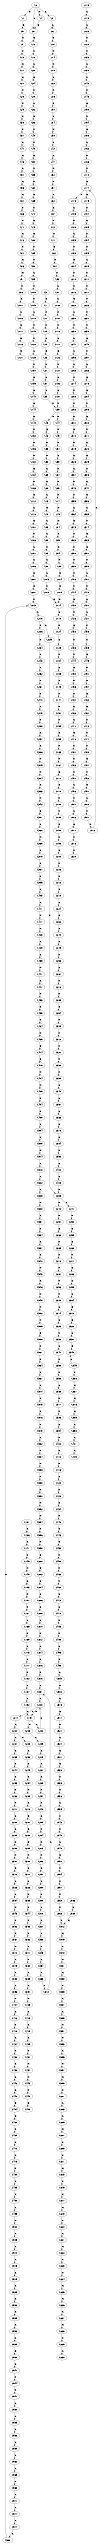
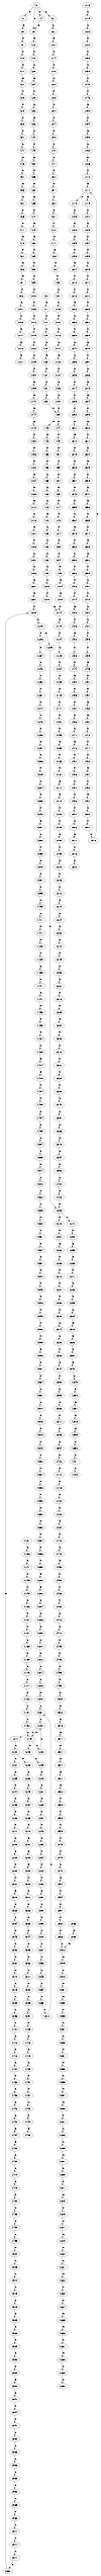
  strict digraph {
    S0
    S1
    S2
    S4
    S8
    S5
    S6
    S3
    S7
    S9
    S10
    S11
    S12
    S13
    S14
    S15
    S16
    S17
    S18
    S19
    S20
    S21
    S22
    S23
    S24
    S25
    S26
    S27
    S28
    S29
    S30
    S31
    S32
    S33
    S34
    S35
    S36
    S37
    S38
    S39
    S40
    S41
    S42
    S43
    S44
    S45
    S46
    S47
    S48
    S49
    S50
    S51
    S52
    S53
    S54
    S55
    S56
    S57
    S58
    S59
    S60
    S61
    S62
    S63
    S64
    S65
    S66
    S67
    S68
    S69
    S70
    S71
    S72
    S73
    S74
    S75
    S76
    S77
    S78
    S79
    S80
    S81
    S82
    S83
    S84
    S85
    S86
    S87
    S88
    S89
    S90
    S91
    S92
    S93
    S94
    S95
    S96
    S97
    S98
    S99
    S100
    S101
    S102
    S103
    S104
    S105
    S106
    S107
    S108
    S109
    S110
    S111
    S112
    S114
    S115
    S116
    S117
    S113
    S118
    S119
    S120
    S121
    S122
    S123
    S124
    S125
    S127
    S128
    S129
    S130
    S132
    S133
    S134
    S135
    S131
    S136
    S137
    S138
    S139
    S140
    S141
    S142
    S143
    S144
    S145
    S146
    S147
    S148
    S149
    S150
    S151
    S152
    S153
    S154
    S155
    S156
    S157
    S158
    S159
    S160
    S161
    S162
    S163
    S164
    S165
    S166
    S167
    S168
    S169
    S170
    S171
    S172
    S173
    S174
    S175
    S176
    S177
    S178
    S179
    S180
    S181
    S182
    S183
    S184
    S185
    S186
    S187
    S188
    S189
    S190
    S191
    S192
    S193
    S194
    S195
    S196
    S197
    S198
    S199
    S200
    S201
    S202
    S203
    S204
    S205
    S206
    S207
    S208
    S209
    S210
    S211
    S212
    S213
    S214
    S215
    S216
    S217
    S218
    S219
    S220
    S221
    S222
    S223
    S224
    S225
    S226
    S227
    S228
    S229
    S230
    S231
    S232
    S233
    S234
    S235
    S236
    S237
    S238
    S239
    S240
    S241
    S242
    S243
    S244
    S245
    S246
    S247
    S248
    S249
    S250
    S251
    S252
    S253
    S254
    S255
    S256
    S257
    S258
    S259
    S260
    S261
    S262
    S263
    S264
    S265
    S266
    S267
    S268
    S269
    S270
    S271
    S272
    S273
    S274
    S275
    S276
    S277
    S278
    S279
    S280
    S281
    S282
    S283
    S284
    S285
    S286
    S287
    S288
    S289
    S290
    S291
    S292
    S293
    S294
    S295
    S296
    S297
    S298
    S299
    S300
    S301
    S302
    S303
    S304
    S305
    S306
    S307
    S308
    S309
    S310
    S311
    S312
    S313
    S314
    S315
    S316
    S317
    S318
    S319
    S320
    S321
    S322
    S323
    S324
    S325
    S326
    S327
    S328
    S329
    S330
    S331
    S332
    S333
    S334
    S335
    S336
    S337
    S338
    S339
    S340
    S341
    S342
    S343
    S344
    S345
    S346
    S347
    S348
    S349
    S350
    S351
    S352
    S353
    S354
    S355
    S356
    S357
    S358
    S359
    S360
    S361
    S362
    S363
    S364
    S365
    S366
    S367
    S368
    S369
    S370
    S371
    S372
    S373
    S374
    S375
    S376
    S377
    S378
    S379
    S380
    S381
    S382
    S383
    S384
    S385
    S386
    S387
    S388
    S389
    S390
    S391
    S392
    S393
    S394
    S395
    S396
    S397
    S398
    S399
    S400
    S401
    S402
    S403
    S404
    S405
    S406
    S407
    S408
    S409
    S410
    S411
    S412
    S413
    S414
    S415
    S416
    S417
    S418
    S419
    S420
    S421
    S422
    S423
    S424
    S425
    S426
    S427
    S428
    S429
    S430
    S431
    S432
    S433
    S434
    S435
    S436
    S437
    S438
    S439
    S440
    S441
    S442
    S443
    S444
    S445
    S446
    S447
    S448
    S449
    S450
    S451
    S452
    S453
    S454
    S455
    S456
    S457
    S458
    S459
    S460
    S461
    S462
    S463
    S464
    S465
    S466
    S467
    S468
    S469
    S470
    S471
    S472
    S473
    S474
    S475
    S476
    S477
    S478
    S479
    S480
    S481
    S482
    S483
    S484
    S485
    S486
    S487
    S488
    S489
    S490
    S491
    S492
    S493
    S494
    S495
    S496
    S497
    S498
    S499
    S500
    S501
    S502
    S503
    S504
    S505
    S506
    S507
    S508
    S509
    S510
    S511
    S512
    S513
    S514
    S515
    S516
    S517
    S518
    S519
    S520
    S521
    S522
    S523
    S524
    S525
    S526
    S527
    S528
    S529
    S530
    S531
    S532
    S533
    S534
    S535
    S536
    S537
    S538
    S539
    S540
    S541
    S542
    S543
    S544
    S545
    S546
    S547
    S548
    S549
    S550
    S551
    S552
    S553
    S554
    S555
    S556
    S557
    S558
    S559
    S560
    S561
    S562
    S563
    S564
    S565
    S572
    S567
    S568
    S566
    S569
    S570
    S571
    S573
    S574
    S575
    S576
    S577
    S578
    S579
    S580
    S581
    S582
    S583
    S584
    S585
    S586
    S587
    S588
    S589
    S590
    S591
    S592
    S593
    S594
    S595
    S596
    S597
    S598
    S599
    S600
    S601
    S602
    S603
    S604
    S605
    S606
    S607
    S608
    S609
    S610
    S611
    S612
    S613
    S614
    S615
    S616
    S617
    S618
    S619
    S620
    S621
    S622
    S623
    S624
    S625
    S626
    S627
    S628
    S629
    S630
    S0 -> S1 [label=T]
    S0 -> S2 [label=G]
    S0 -> S4 [label=A]
    S0 -> S8 [label=C]
    S1 -> S5 [label=G]
    S2 -> S6 [label=C]
    S4 -> S8 [label=G]
    S8 -> S12 [label=G]
    S5 -> S9 [label=T]
    S6 -> S10 [label=G]
    S3 -> S7 [label=G]
    S7 -> S11 [label=T]
    S9 -> S13 [label=A]
    S10 -> S14 [label=A]
    S11 -> S15 [label=T]
    S12 -> S16 [label=T]
    S13 -> S17 [label=G]
    S14 -> S18 [label=A]
    S15 -> S19 [label=C]
    S16 -> S20 [label=C]
    S17 -> S21 [label=G]
    S18 -> S22 [label=G]
    S19 -> S23 [label=G]
    S20 -> S24 [label=G]
    S21 -> S25 [label=A]
    S22 -> S26 [label=T]
    S23 -> S27 [label=T]
    S24 -> S28 [label=T]
    S25 -> S29 [label=A]
    S26 -> S30 [label=G]
    S27 -> S31 [label=C]
    S28 -> S32 [label=C]
    S29 -> S33 [label=A]
    S30 -> S34 [label=G]
    S31 -> S35 [label=C]
    S32 -> S36 [label=G]
    S33 -> S37 [label=T]
    S34 -> S38 [label=A]
    S35 -> S39 [label=A]
    S36 -> S40 [label=A]
    S37 -> S41 [label=C]
    S38 -> S42 [label=C]
    S39 -> S43 [label=A]
    S39 -> S44 [label=T]
    S40 -> S45 [label=A]
    S41 -> S46 [label=G]
    S42 -> S47 [label=G]
    S43 -> S48 [label=G]
    S44 -> S49 [label=T]
    S45 -> S50 [label=G]
    S46 -> S51 [label=C]
    S47 -> S52 [label=A]
    S48 -> S53 [label=T]
    S49 -> S54 [label=T]
    S50 -> S55 [label=A]
    S51 -> S56 [label=G]
    S52 -> S57 [label=A]
    S53 -> S58 [label=A]
    S54 -> S59 [label=C]
    S55 -> S60 [label=A]
    S56 -> S61 [label=G]
    S57 -> S62 [label=G]
    S58 -> S63 [label=C]
    S59 -> S64 [label=A]
    S60 -> S65 [label=G]
    S61 -> S66 [label=T]
    S62 -> S67 [label=G]
    S63 -> S68 [label=C]
    S64 -> S69 [label=A]
    S65 -> S70 [label=T]
    S66 -> S71 [label=A]
    S67 -> S72 [label=T]
    S68 -> S73 [label=C]
    S69 -> S74 [label=A]
    S70 -> S75 [label=G]
    S71 -> S76 [label=G]
    S72 -> S77 [label=A]
    S73 -> S78 [label=G]
    S74 -> S79 [label=A]
    S75 -> S80 [label=G]
    S76 -> S81 [label=T]
    S77 -> S82 [label=G]
    S78 -> S83 [label=C]
    S79 -> S84 [label=A]
    S80 -> S85 [label=T]
    S81 -> S86 [label=G]
    S82 -> S87 [label=A]
    S83 -> S88 [label=C]
    S84 -> S89 [label=G]
    S85 -> S90 [label=A]
    S86 -> S91 [label=G]
    S87 -> S92 [label=A]
    S88 -> S93 [label=A]
    S89 -> S94 [label=T]
    S90 -> S95 [label=C]
    S91 -> S96 [label=A]
    S92 -> S97 [label=C]
    S93 -> S98 [label=C]
    S94 -> S99 [label=A]
    S95 -> S100 [label=A]
    S96 -> S101 [label=G]
    S97 -> S102 [label=C]
    S98 -> S103 [label=C]
    S99 -> S104 [label=G]
    S100 -> S105 [label=T]
    S101 -> S106 [label=C]
    S102 -> S107 [label=T]
    S103 -> S108 [label=T]
    S104 -> S109 [label=G]
    S105 -> S110 [label=C]
    S106 -> S111 [label=G]
    S107 -> S112 [label=T]
    S108 -> S114 [label=G]
    S109 -> S114 [label=T]
    S110 -> S115 [label=A]
    S111 -> S116 [label=G]
    S112 -> S117 [label=C]
    S114 -> S119 [label=C]
    S115 -> S120 [label=T]
    S116 -> S121 [label=G]
    S117 -> S122 [label=G]
    S113 -> S118 [label=C]
    S118 -> S123 [label=C]
    S119 -> S124 [label=A]
    S120 -> S125 [label=C]
    S122 -> S127 [label=T]
    S123 -> S128 [label=A]
    S124 -> S129 [label=C]
    S125 -> S130 [label=A]
    S127 -> S132 [label=C]
    S128 -> S133 [label=A]
    S129 -> S134 [label=A]
    S130 -> S135 [label=G]
    S132 -> S137 [label=C]
    S133 -> S138 [label=C]
    S134 -> S139 [label=C]
    S135 -> S140 [label=G]
    S131 -> S136 [label=G]
    S136 -> S141 [label=C]
    S137 -> S39 [label=A]
    S138 -> S142 [label=T]
    S139 -> S143 [label=C]
    S140 -> S144 [label=G]
    S141 -> S145 [label=T]
    S142 -> S146 [label=A]
    S143 -> S147 [label=A]
    S144 -> S148 [label=G]
    S145 -> S149 [label=A]
    S146 -> S150 [label=G]
    S147 -> S151 [label=A]
    S148 -> S152 [label=A]
    S149 -> S153 [label=C]
    S150 -> S154 [label=A]
    S151 -> S155 [label=A]
    S152 -> S156 [label=A]
    S153 -> S157 [label=T]
    S154 -> S158 [label=G]
    S155 -> S159 [label=G]
    S156 -> S160 [label=A]
    S157 -> S161 [label=T]
    S158 -> S162 [label=C]
    S159 -> S163 [label=A]
    S160 -> S164 [label=G]
    S161 -> S165 [label=C]
    S162 -> S166 [label=A]
    S163 -> S167 [label=A]
    S164 -> S168 [label=A]
    S165 -> S169 [label=T]
    S166 -> S170 [label=A]
    S167 -> S171 [label=G]
    S168 -> S172 [label=G]
    S169 -> S173 [label=C]
    S170 -> S174 [label=G]
    S171 -> S175 [label=G]
    S172 -> S176 [label=C]
    S173 -> S177 [label=C]
    S174 -> S178 [label=T]
    S174 -> S179 [label=G]
    S175 -> S180 [label=A]
    S176 -> S181 [label=G]
    S177 -> S182 [label=T]
    S178 -> S183 [label=C]
    S179 -> S184 [label=A]
    S180 -> S185 [label=A]
    S181 -> S186 [label=T]
    S182 -> S187 [label=C]
    S183 -> S188 [label=T]
    S184 -> S189 [label=C]
    S185 -> S190 [label=G]
    S186 -> S191 [label=C]
    S187 -> S192 [label=C]
    S188 -> S193 [label=C]
    S189 -> S194 [label=T]
    S190 -> S195 [label=T]
    S191 -> S196 [label=C]
    S192 -> S197 [label=T]
    S193 -> S198 [label=A]
    S194 -> S199 [label=A]
    S195 -> S200 [label=G]
    S196 -> S201 [label=G]
    S197 -> S202 [label=C]
    S197 -> S203 [label=A]
    S198 -> S204 [label=G]
    S199 -> S205 [label=C]
    S200 -> S206 [label=A]
    S201 -> S207 [label=G]
    S202 -> S208 [label=C]
    S203 -> S209 [label=C]
    S204 -> S210 [label=T]
    S205 -> S211 [label=T]
    S206 -> S212 [label=A]
    S207 -> S213 [label=T]
    S208 -> S197 [label=T]
    S208 -> S214 [label=G]
    S209 -> S215 [label=C]
    S210 -> S216 [label=A]
    S211 -> S217 [label=T]
    S212 -> S218 [label=G]
    S213 -> S219 [label=C]
    S214 -> S220 [label=C]
    S215 -> S221 [label=C]
    S216 -> S222 [label=G]
    S217 -> S223 [label=A]
    S218 -> S224 [label=G]
    S219 -> S225 [label=C]
    S219 -> S226 [label=G]
    S220 -> S227 [label=G]
    S220 -> S228 [label=A]
    S221 -> S229 [label=C]
    S222 -> S230 [label=C]
    S223 -> S231 [label=A]
    S224 -> S232 [label=G]
    S225 -> S233 [label=T]
    S226 -> S234 [label=T]
    S227 -> S235 [label=G]
    S228 -> S236 [label=G]
    S229 -> S237 [label=T]
    S230 -> S238 [label=A]
    S231 -> S239 [label=A]
    S232 -> S240 [label=C]
    S233 -> S241 [label=C]
    S233 -> S242 [label=T]
    S234 -> S243 [label=C]
    S235 -> S244 [label=T]
    S236 -> S245 [label=C]
    S237 -> S246 [label=T]
    S238 -> S247 [label=C]
    S239 -> S248 [label=G]
    S240 -> S249 [label=C]
    S241 -> S250 [label=T]
    S242 -> S251 [label=A]
    S243 -> S252 [label=C]
    S244 -> S253 [label=C]
    S245 -> S254 [label=C]
    S246 -> S255 [label=C]
    S247 -> S256 [label=C]
    S248 -> S257 [label=T]
    S249 -> S258 [label=T]
    S250 -> S259 [label=G]
    S251 -> S260 [label=G]
    S252 -> S261 [label=T]
    S253 -> S262 [label=T]
    S254 -> S263 [label=A]
    S255 -> S264 [label=T]
    S256 -> S265 [label=C]
    S257 -> S266 [label=C]
    S258 -> S267 [label=G]
    S259 -> S268 [label=G]
    S260 -> S269 [label=A]
    S261 -> S270 [label=T]
    S262 -> S271 [label=T]
    S263 -> S272 [label=C]
    S264 -> S273 [label=T]
    S265 -> S274 [label=A]
    S266 -> S275 [label=G]
    S267 -> S276 [label=T]
    S268 -> S277 [label=A]
    S269 -> S278 [label=T]
    S270 -> S279 [label=C]
    S271 -> S280 [label=C]
    S272 -> S281 [label=G]
    S273 -> S282 [label=T]
    S274 -> S283 [label=A]
    S275 -> S284 [label=G]
    S276 -> S285 [label=A]
    S277 -> S286 [label=C]
    S278 -> S287 [label=A]
    S279 -> S288 [label=T]
    S280 -> S289 [label=C]
    S281 -> S290 [label=G]
    S282 -> S291 [label=C]
    S283 -> S292 [label=A]
    S284 -> S293 [label=T]
    S285 -> S294 [label=G]
    S286 -> S295 [label=C]
    S287 -> S296 [label=A]
    S288 -> S297 [label=C]
    S289 -> S298 [label=T]
    S290 -> S299 [label=G]
    S291 -> S300 [label=G]
    S292 -> S301 [label=A]
    S293 -> S302 [label=G]
    S294 -> S303 [label=A]
    S295 -> S304 [label=C]
    S296 -> S305 [label=A]
    S297 -> S306 [label=G]
    S298 -> S307 [label=A]
    S299 -> S308 [label=A]
    S300 -> S309 [label=T]
    S301 -> S310 [label=G]
    S302 -> S311 [label=T]
    S303 -> S312 [label=A]
    S304 -> S313 [label=G]
    S305 -> S314 [label=C]
    S306 -> S315 [label=A]
    S307 -> S316 [label=G]
    S308 -> S317 [label=C]
    S309 -> S318 [label=C]
    S310 -> S319 [label=A]
    S311 -> S320 [label=C]
    S312 -> S321 [label=A]
    S313 -> S322 [label=G]
    S314 -> S323 [label=C]
    S315 -> S324 [label=A]
    S316 -> S325 [label=G]
    S317 -> S326 [label=T]
    S318 -> S327 [label=C]
    S319 -> S328 [label=C]
    S320 -> S329 [label=G]
    S321 -> S330 [label=T]
    S322 -> S331 [label=C]
    S323 -> S332 [label=T]
    S324 -> S333 [label=G]
    S325 -> S334 [label=C]
    S326 -> S335 [label=A]
    S327 -> S336 [label=C]
    S328 -> S337 [label=C]
    S329 -> S338 [label=A]
    S330 -> S339 [label=T]
    S331 -> S340 [label=G]
    S332 -> S341 [label=C]
    S333 -> S342 [label=A]
    S334 -> S343 [label=A]
    S335 -> S344 [label=T]
    S336 -> S345 [label=T]
    S337 -> S346 [label=T]
    S338 -> S347 [label=C]
    S339 -> S348 [label=C]
-   S349 -> S340 [label=C]
+   S340 -> S349 [label=C]
    S341 -> S350 [label=T]
    S342 -> S351 [label=G]
    S343 -> S352 [label=C]
    S344 -> S353 [label=G]
    S345 -> S354 [label=C]
    S346 -> S355 [label=T]
    S347 -> S356 [label=G]
    S348 -> S357 [label=C]
    S349 -> S358 [label=T]
    S350 -> S359 [label=T]
    S351 -> S360 [label=C]
    S352 -> S361 [label=G]
    S353 -> S362 [label=T]
    S354 -> S363 [label=C]
    S355 -> S364 [label=C]
    S356 -> S365 [label=C]
    S357 -> S366 [label=C]
    S358 -> S367 [label=G]
    S359 -> S368 [label=C]
    S360 -> S369 [label=A]
    S361 -> S370 [label=A]
    S362 -> S371 [label=C]
    S363 -> S372 [label=T]
    S364 -> S373 [label=G]
    S365 -> S374 [label=A]
    S366 -> S375 [label=G]
    S367 -> S376 [label=G]
    S368 -> S377 [label=T]
    S369 -> S378 [label=G]
    S370 -> S379 [label=G]
    S371 -> S380 [label=T]
    S372 -> S381 [label=C]
    S373 -> S382 [label=A]
    S374 -> S383 [label=G]
    S375 -> S384 [label=G]
    S376 -> S385 [label=G]
    S377 -> S386 [label=T]
    S378 -> S387 [label=G]
    S379 -> S388 [label=C]
    S380 -> S389 [label=C]
    S381 -> S208 [label=C]
    S382 -> S390 [label=T]
    S383 -> S391 [label=G]
    S384 -> S392 [label=T]
    S385 -> S393 [label=C]
    S386 -> S394 [label=C]
    S387 -> S395 [label=T]
    S388 -> S396 [label=C]
    S389 -> S397 [label=G]
    S390 -> S398 [label=A]
    S391 -> S399 [label=A]
    S392 -> S400 [label=C]
    S393 -> S401 [label=C]
    S394 -> S402 [label=T]
    S395 -> S403 [label=C]
    S396 -> S404 [label=T]
    S397 -> S405 [label=A]
    S398 -> S406 [label=A]
    S399 -> S407 [label=C]
    S400 -> S408 [label=C]
    S401 -> S409 [label=C]
    S402 -> S410 [label=C]
    S403 -> S411 [label=G]
    S404 -> S412 [label=G]
    S405 -> S413 [label=C]
    S406 -> S414 [label=T]
    S407 -> S415 [label=A]
    S408 -> S233 [label=T]
    S410 -> S416 [label=A]
    S411 -> S417 [label=A]
    S412 -> S418 [label=T]
    S413 -> S419 [label=G]
    S414 -> S420 [label=G]
    S415 -> S421 [label=C]
    S416 -> S422 [label=G]
    S417 -> S423 [label=A]
    S418 -> S424 [label=G]
    S419 -> S425 [label=G]
    S420 -> S426 [label=A]
    S421 -> S427 [label=C]
    S422 -> S428 [label=A]
    S423 -> S429 [label=G]
    S424 -> S430 [label=T]
    S425 -> S431 [label=T]
    S426 -> S432 [label=G]
    S427 -> S433 [label=T]
    S428 -> S434 [label=C]
    S429 -> S435 [label=C]
    S430 -> S436 [label=C]
    S431 -> S437 [label=A]
    S432 -> S438 [label=T]
    S433 -> S439 [label=T]
    S434 -> S440 [label=A]
    S435 -> S441 [label=A]
    S436 -> S442 [label=C]
    S437 -> S443 [label=A]
    S438 -> S444 [label=A]
    S439 -> S445 [label=G]
    S440 -> S446 [label=C]
    S441 -> S447 [label=G]
    S442 -> S448 [label=C]
    S443 -> S449 [label=T]
    S444 -> S450 [label=G]
    S445 -> S451 [label=A]
    S446 -> S452 [label=G]
    S447 -> S453 [label=A]
    S448 -> S454 [label=G]
    S449 -> S455 [label=G]
    S450 -> S456 [label=T]
    S451 -> S457 [label=A]
    S452 -> S458 [label=A]
    S453 -> S459 [label=G]
    S454 -> S460 [label=G]
    S456 -> S461 [label=A]
    S457 -> S462 [label=G]
    S458 -> S463 [label=A]
    S459 -> S464 [label=G]
    S460 -> S465 [label=C]
    S461 -> S466 [label=C]
    S462 -> S467 [label=G]
    S463 -> S468 [label=A]
    S464 -> S469 [label=A]
    S465 -> S470 [label=G]
    S466 -> S471 [label=C]
    S467 -> S472 [label=T]
    S468 -> S473 [label=C]
    S469 -> S474 [label=G]
    S470 -> S475 [label=G]
    S471 -> S476 [label=G]
    S472 -> S477 [label=A]
    S473 -> S478 [label=C]
    S474 -> S479 [label=G]
    S475 -> S480 [label=T]
    S476 -> S481 [label=T]
    S477 -> S482 [label=A]
    S478 -> S483 [label=A]
    S479 -> S484 [label=A]
    S480 -> S485 [label=G]
    S481 -> S486 [label=T]
    S482 -> S487 [label=G]
    S483 -> S488 [label=T]
    S484 -> S489 [label=A]
    S485 -> S490 [label=G]
    S486 -> S491 [label=A]
    S487 -> S492 [label=A]
    S488 -> S493 [label=C]
    S489 -> S494 [label=T]
    S490 -> S495 [label=C]
    S491 -> S496 [label=C]
    S492 -> S497 [label=G]
    S493 -> S498 [label=T]
    S494 -> S499 [label=T]
    S495 -> S500 [label=A]
    S496 -> S501 [label=T]
    S497 -> S502 [label=C]
    S498 -> S503 [label=C]
    S499 -> S504 [label=G]
    S500 -> S505 [label=G]
    S501 -> S506 [label=C]
    S502 -> S507 [label=A]
    S503 -> S508 [label=T]
    S504 -> S509 [label=G]
    S505 -> S510 [label=C]
    S506 -> S511 [label=G]
    S507 -> S512 [label=A]
    S508 -> S513 [label=C]
    S509 -> S514 [label=A]
    S510 -> S515 [label=G]
    S511 -> S516 [label=T]
    S512 -> S174 [label=G]
    S513 -> S517 [label=G]
    S514 -> S518 [label=G]
    S515 -> S519 [label=C]
    S516 -> S520 [label=A]
    S517 -> S521 [label=T]
    S518 -> S522 [label=G]
    S519 -> S523 [label=G]
    S521 -> S524 [label=C]
    S522 -> S525 [label=G]
    S523 -> S526 [label=G]
    S524 -> S527 [label=G]
    S525 -> S528 [label=A]
    S526 -> S529 [label=G]
    S527 -> S530 [label=G]
    S528 -> S531 [label=G]
    S529 -> S532 [label=G]
    S530 -> S533 [label=T]
    S531 -> S534 [label=T]
    S532 -> S535 [label=T]
    S533 -> S536 [label=A]
    S534 -> S537 [label=G]
    S535 -> S538 [label=G]
    S536 -> S539 [label=C]
    S537 -> S540 [label=C]
    S538 -> S541 [label=C]
    S539 -> S542 [label=T]
    S540 -> S543 [label=A]
    S541 -> S544 [label=T]
    S542 -> S545 [label=A]
    S543 -> S546 [label=G]
    S544 -> S547 [label=T]
    S545 -> S548 [label=C]
    S546 -> S549 [label=A]
    S547 -> S550 [label=C]
    S548 -> S551 [label=G]
    S549 -> S552 [label=A]
    S550 -> S553 [label=C]
    S551 -> S554 [label=T]
    S552 -> S555 [label=A]
    S553 -> S556 [label=C]
    S554 -> S557 [label=T]
    S555 -> S558 [label=G]
    S556 -> S559 [label=C]
    S557 -> S560 [label=T]
    S558 -> S561 [label=T]
    S559 -> S562 [label=C]
    S560 -> S563 [label=T]
    S561 -> S564 [label=T]
    S562 -> S565 [label=G]
    S563 -> S572 [label=C]
    S564 -> S567 [label=C]
    S565 -> S568 [label=T]
    S572 -> S575 [label=G]
    S567 -> S570 [label=C]
    S568 -> S571 [label=C]
    S566 -> S569 [label=G]
    S569 -> S572 [label=G]
    S570 -> S573 [label=G]
    S571 -> S574 [label=C]
    S573 -> S576 [label=G]
    S574 -> S577 [label=G]
    S575 -> S578 [label=T]
    S576 -> S579 [label=T]
    S577 -> S580 [label=G]
    S578 -> S581 [label=A]
    S579 -> S582 [label=C]
    S580 -> S213 [label=T]
    S581 -> S583 [label=G]
    S582 -> S584 [label=T]
    S583 -> S585 [label=T]
    S584 -> S586 [label=A]
    S585 -> S587 [label=C]
    S586 -> S588 [label=T]
    S587 -> S589 [label=C]
    S588 -> S590 [label=A]
    S589 -> S591 [label=A]
    S590 -> S592 [label=A]
    S591 -> S593 [label=A]
    S592 -> S594 [label=A]
    S593 -> S595 [label=C]
    S594 -> S596 [label=T]
    S595 -> S597 [label=A]
    S596 -> S598 [label=A]
    S597 -> S599 [label=G]
    S598 -> S600 [label=G]
    S599 -> S601 [label=T]
    S600 -> S602 [label=G]
    S601 -> S603 [label=C]
    S602 -> S604 [label=C]
    S603 -> S605 [label=C]
    S604 -> S606 [label=C]
    S605 -> S607 [label=G]
    S606 -> S608 [label=C]
    S607 -> S609 [label=T]
    S608 -> S610 [label=C]
    S609 -> S611 [label=T]
    S610 -> S612 [label=T]
    S611 -> S613 [label=G]
    S612 -> S614 [label=C]
    S613 -> S615 [label=T]
    S614 -> S616 [label=C]
    S615 -> S617 [label=A]
    S616 -> S618 [label=T]
    S617 -> S619 [label=G]
    S618 -> S381 [label=C]
    S619 -> S620 [label=T]
    S620 -> S621 [label=C]
    S621 -> S622 [label=G]
    S622 -> S623 [label=T]
    S623 -> S624 [label=A]
    S624 -> S625 [label=G]
    S625 -> S626 [label=G]
    S626 -> S627 [label=C]
    S627 -> S628 [label=G]
    S628 -> S629 [label=T]
    S629 -> S630 [label=C]
  }
